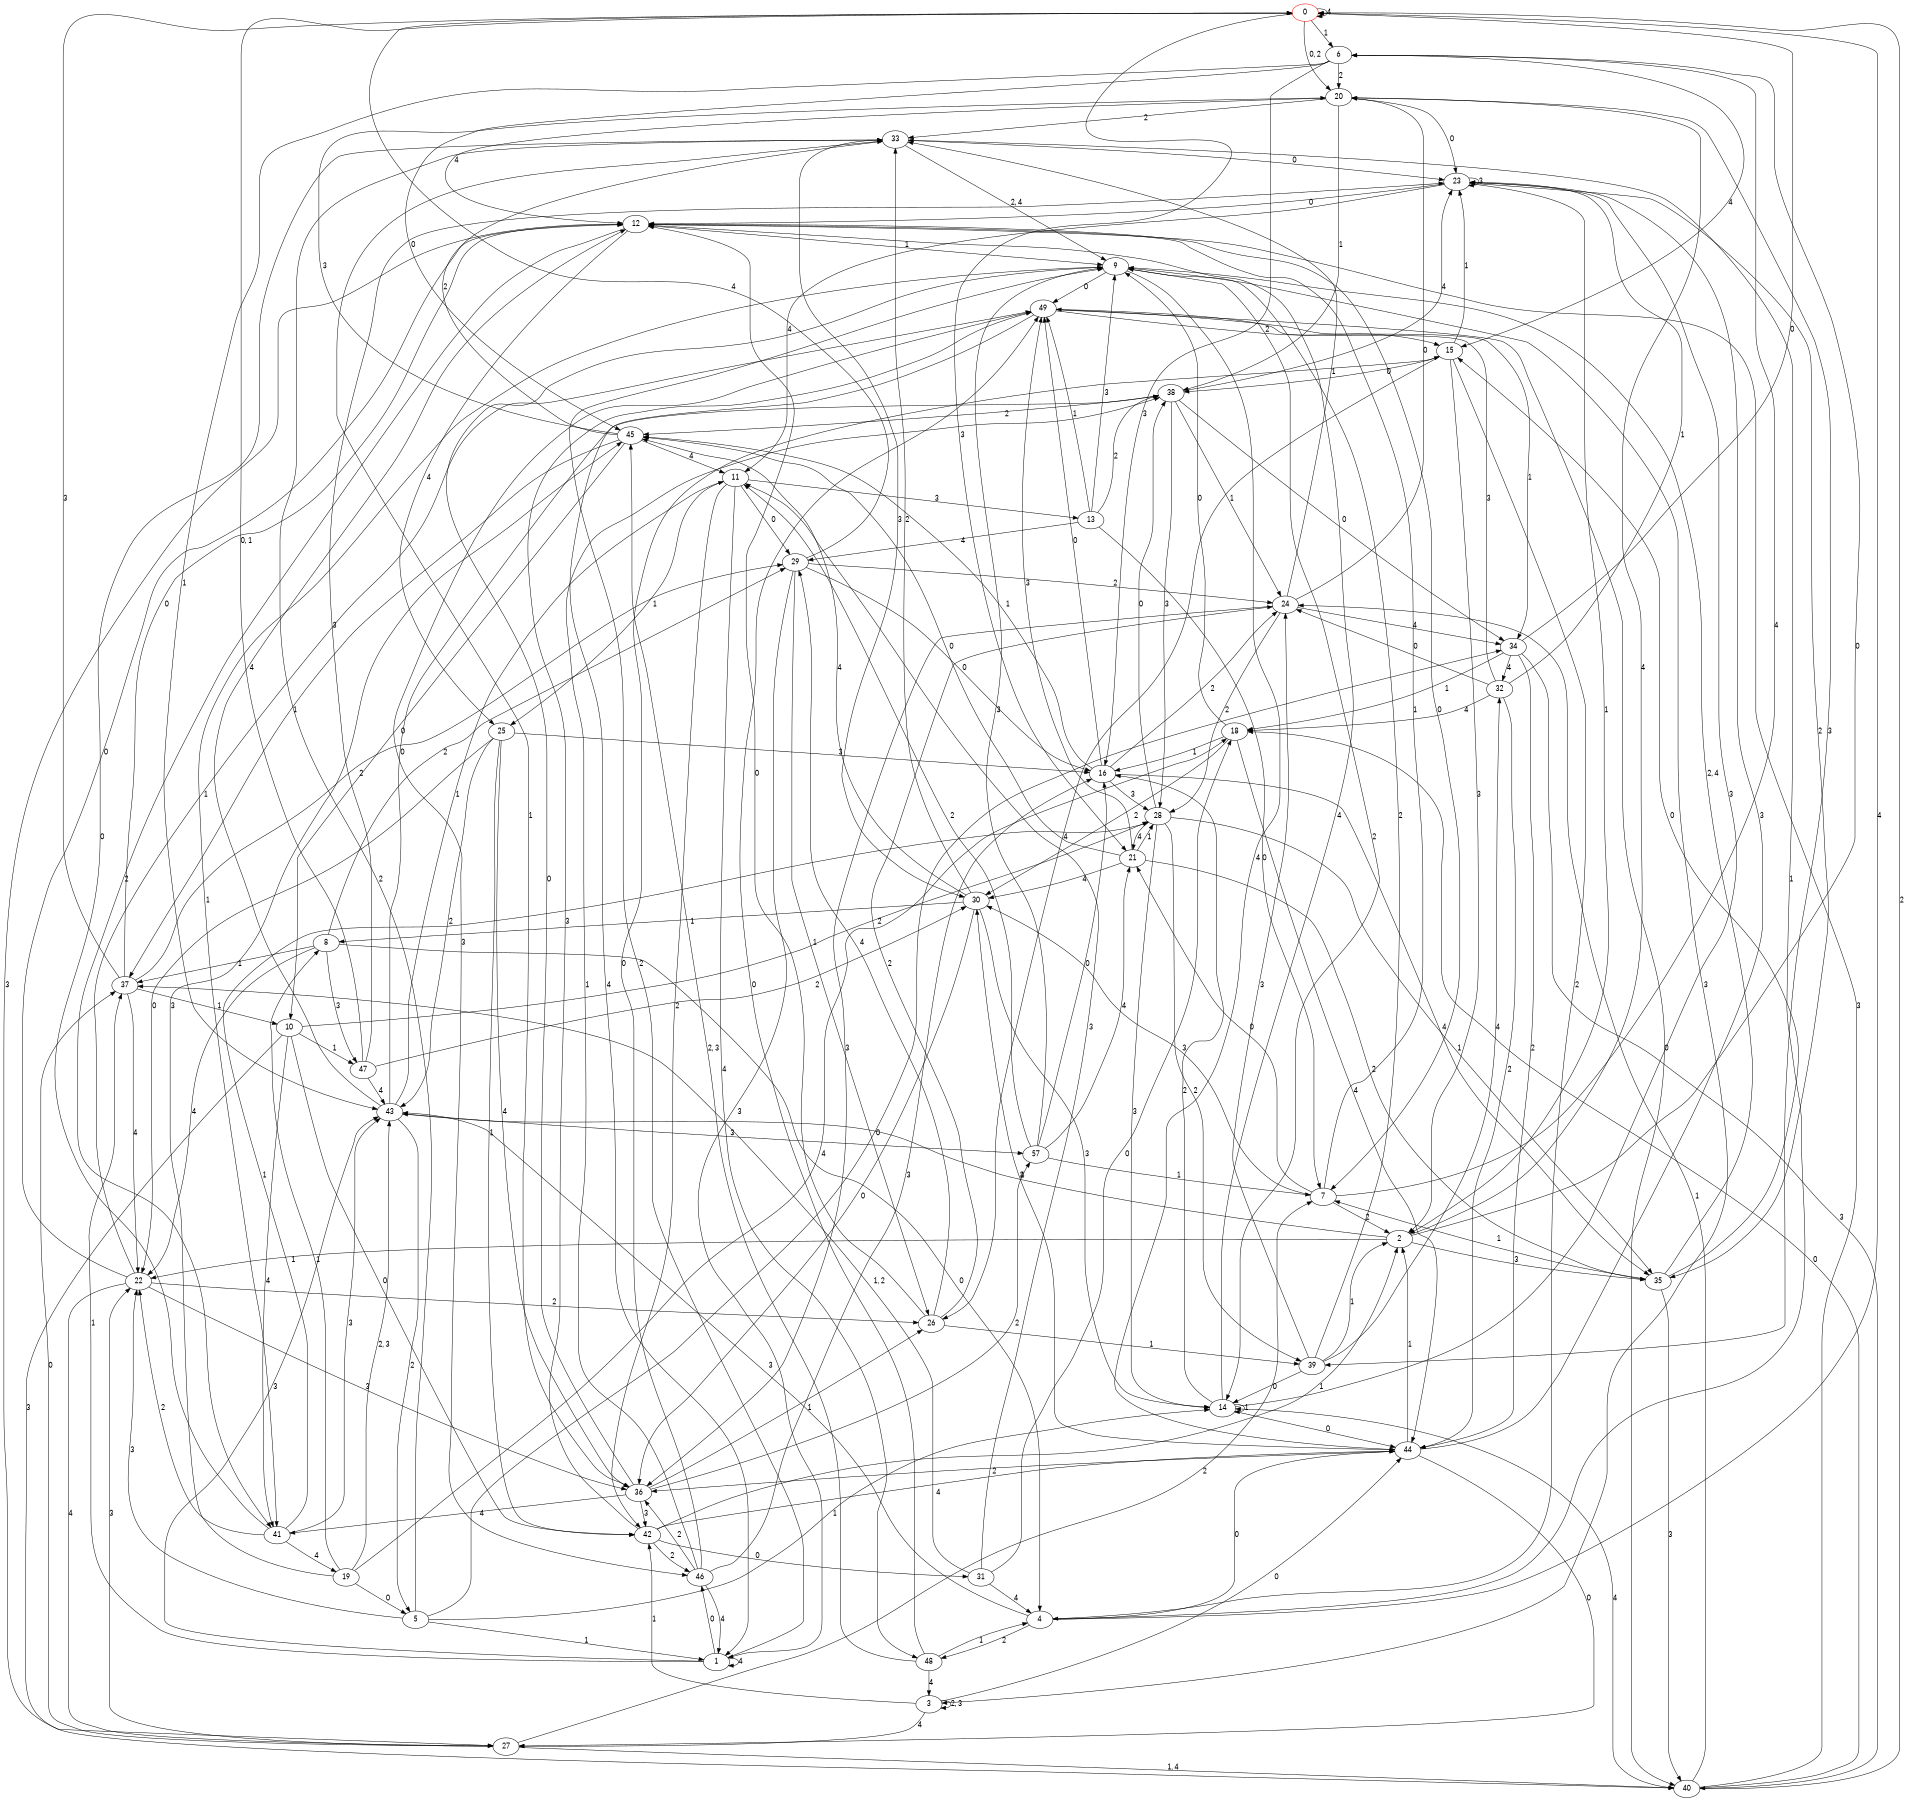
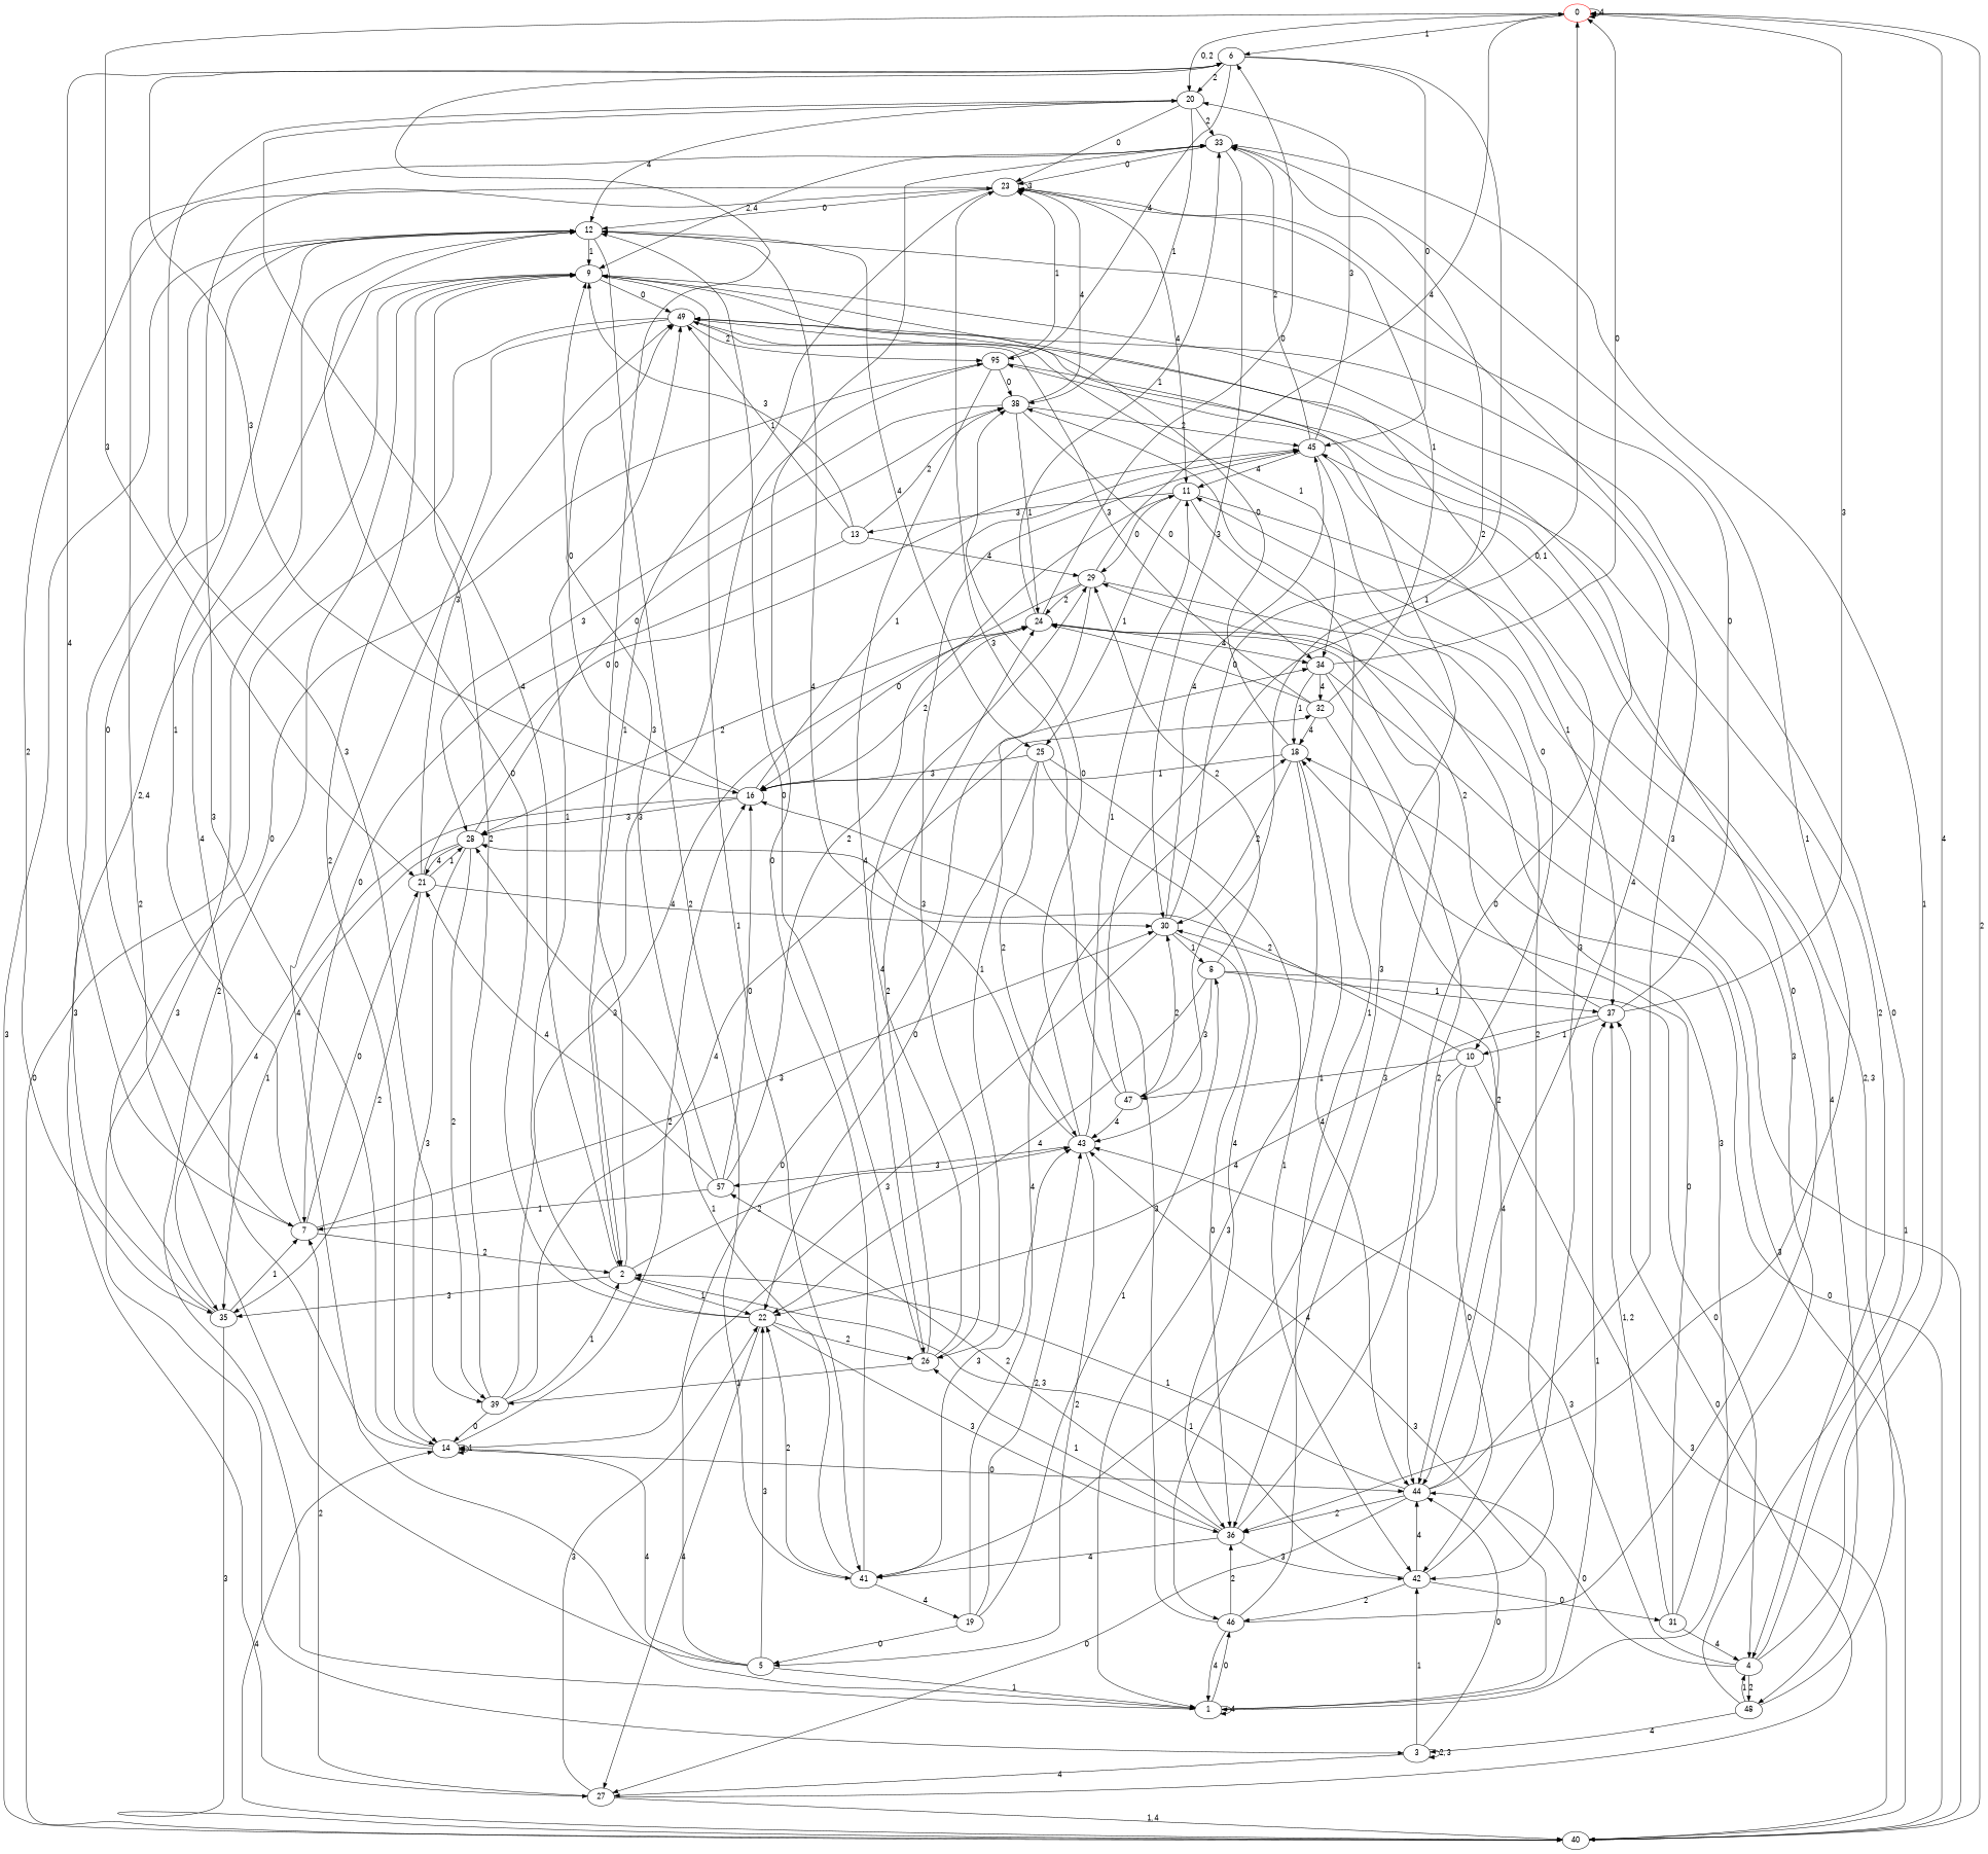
  digraph {
    fontname=Lato
    node [fontname=Lato]
    edge [fontname=Lato]
    n1 [color=red label=0]
    n2 [label=6]
    n3 [label=20]
    n4 [label=21]
    n5 [label=43]
-   n6 [label=15]
+   n6 [label=95]
    n7 [label=16]
    n8 [label=45]
    n9 [label=33]
    n10 [label=12]
    n11 [label=38]
    n12 [label=23]
    n13 [label=39]
    n14 [label=35]
    n15 [label=30]
    n16 [label=49]
    n17 [label=28]
    n18 [label=1]
    n19 [label=9]
    n20 [label=37]
    n21 [label=46]
    n22 [label=3]
    n23 [label=44]
    n24 [label=14]
    n25 [label=41]
    n26 [label=22]
    n27 [label=29]
    n28 [label=10]
    n29 [label=5]
    n30 [label=11]
    n31 [label=57]
    n32 [label=36]
    n33 [label=2]
    n34 [label=27]
    n35 [label=26]
    n36 [label=7]
    n37 [label=40]
    n38 [label=42]
    n39 [label=31]
    n40 [label=4]
    n41 [label=48]
    n42 [label=34]
    n43 [label=18]
    n44 [label=32]
    n45 [label=24]
    n46 [label=25]
    n47 [label=8]
    n48 [label=47]
    n49 [label=19]
    n50 [label=13]
    n1 -> n1 [label=4]
    n1 -> n2 [label=1]
    n1 -> n3 [label="0, 2"]
    n1 -> n4 [label=3]
    n2 -> n3 [label=2]
    n2 -> n5 [label=1]
    n2 -> n6 [label=4]
    n2 -> n7 [label=3]
    n2 -> n8 [label=0]
    n3 -> n9 [label=2]
    n3 -> n10 [label=4]
    n3 -> n11 [label=1]
    n3 -> n12 [label=0]
    n3 -> n13 [label=3]
    n4 -> n8 [label=0]
    n4 -> n14 [label=2]
    n4 -> n15 [label=4]
    n4 -> n16 [label=3]
    n4 -> n17 [label=1]
    n5 -> n10 [label=4]
    n5 -> n11 [label=0]
    n5 -> n29 [label=2]
    n5 -> n30 [label=1]
    n5 -> n31 [label=3]
    n6 -> n11 [label=0]
    n6 -> n12 [label=1]
    n6 -> n33 [label=3]
    n6 -> n35 [label=4]
    n6 -> n40 [label=2]
    n7 -> n8 [label=1]
    n7 -> n14 [label=4]
    n7 -> n16 [label=0]
    n7 -> n17 [label=3]
    n7 -> n45 [label=2]
    n8 -> n3 [label=3]
    n8 -> n9 [label=2]
    n8 -> n20 [label=1]
    n8 -> n28 [label=0]
    n8 -> n30 [label=4]
    n9 -> n12 [label=0]
    n9 -> n15 [label=3]
    n9 -> n19 [label="2, 4"]
    n9 -> n32 [label=1]
    n10 -> n19 [label=1]
    n10 -> n25 [label=2]
    n10 -> n34 [label=3]
    n10 -> n36 [label=0]
    n10 -> n46 [label=4]
    n11 -> n8 [label=2]
    n11 -> n12 [label=4]
    n11 -> n17 [label=3]
    n11 -> n42 [label=0]
    n11 -> n45 [label=1]
    n12 -> n10 [label=0]
    n12 -> n12 [label=3]
    n12 -> n14 [label=2]
    n12 -> n30 [label=4]
    n12 -> n33 [label=1]
    n13 -> n19 [label=2]
    n13 -> n24 [label=0]
    n13 -> n33 [label=1]
    n13 -> n44 [label=4]
    n13 -> n45 [label=3]
    n14 -> n6 [label=0]
    n14 -> n19 [label="2, 4"]
    n14 -> n36 [label=1]
    n14 -> n37 [label=3]
    n15 -> n8 [label=4]
    n15 -> n9 [label=2]
    n15 -> n24 [label=3]
    n15 -> n32 [label=0]
    n15 -> n47 [label=1]
    n16 -> n6 [label=2]
    n16 -> n18 [label=4]
    n16 -> n21 [label=3]
    n16 -> n37 [label=0]
    n16 -> n42 [label=1]
    n17 -> n4 [label=4]
    n17 -> n11 [label=0]
    n17 -> n13 [label=2]
    n17 -> n14 [label=1]
    n17 -> n24 [label=3]
    n18 -> n5 [label=3]
    n18 -> n18 [label=4]
    n18 -> n19 [label=2]
    n18 -> n20 [label=1]
    n18 -> n21 [label=0]
    n19 -> n16 [label=0]
    n19 -> n22 [label=3]
    n19 -> n23 [label=4]
    n19 -> n24 [label=2]
    n19 -> n25 [label=1]
    n20 -> n1 [label=3]
    n20 -> n10 [label=0]
    n20 -> n26 [label=4]
    n20 -> n27 [label=2]
    n20 -> n28 [label=1]
    n21 -> n6 [label=0]
    n21 -> n7 [label=3]
    n21 -> n11 [label=1]
    n21 -> n18 [label=4]
    n21 -> n32 [label=2]
    n22 -> n22 [label="2, 3"]
    n22 -> n23 [label=0]
    n22 -> n34 [label=4]
    n22 -> n38 [label=1]
    n23 -> n12 [label=3]
    n23 -> n15 [label=4]
    n23 -> n32 [label=2]
    n23 -> n33 [label=1]
    n23 -> n34 [label=0]
    n24 -> n7 [label=2]
    n24 -> n10 [label=4]
    n24 -> n12 [label=3]
    n24 -> n23 [label=0]
    n24 -> n24 [label=1]
    n25 -> n5 [label=3]
    n25 -> n9 [label=0]
    n25 -> n17 [label=1]
    n25 -> n26 [label=2]
    n25 -> n49 [label=4]
    n26 -> n10 [label=0]
    n26 -> n16 [label=1]
    n26 -> n32 [label=3]
    n26 -> n34 [label=4]
    n26 -> n35 [label=2]
    n27 -> n1 [label=4]
    n27 -> n7 [label=0]
    n27 -> n18 [label=3]
    n27 -> n35 [label=1]
    n27 -> n45 [label=2]
    n28 -> n17 [label=2]
    n28 -> n25 [label=4]
    n28 -> n37 [label=3]
    n28 -> n38 [label=0]
    n28 -> n48 [label=1]
    n29 -> n9 [label=2]
    n29 -> n18 [label=1]
-   n29 -> n24 [label=1]
+   n29 -> n24 [label=4]
    n29 -> n26 [label=3]
    n29 -> n42 [label=0]
    n30 -> n27 [label=0]
    n30 -> n38 [label=2]
    n30 -> n41 [label=4]
    n30 -> n46 [label=1]
    n30 -> n50 [label=3]
    n31 -> n4 [label=4]
    n31 -> n7 [label=0]
    n31 -> n19 [label=3]
    n31 -> n30 [label=2]
    n31 -> n36 [label=1]
    n32 -> n19 [label=0]
    n32 -> n25 [label=4]
    n32 -> n31 [label=2]
    n32 -> n35 [label=1]
    n32 -> n38 [label=3]
    n33 -> n2 [label=0]
    n33 -> n3 [label=4]
    n33 -> n5 [label=2]
    n33 -> n14 [label=3]
    n33 -> n26 [label=1]
    n34 -> n20 [label=0]
    n34 -> n26 [label=3]
    n34 -> n36 [label=2]
    n34 -> n37 [label="1, 4"]
-   n49 -> n8 [label=3]
+   n35 -> n8 [label=3]
    n35 -> n10 [label=0]
    n35 -> n13 [label=1]
    n35 -> n27 [label=4]
    n35 -> n45 [label=2]
    n36 -> n2 [label=4]
    n36 -> n4 [label=0]
    n36 -> n10 [label=1]
    n36 -> n15 [label=3]
    n36 -> n33 [label=2]
    n37 -> n1 [label=2]
    n37 -> n10 [label=3]
    n37 -> n24 [label=4]
    n37 -> n43 [label=0]
    n37 -> n45 [label=1]
    n38 -> n16 [label=3]
    n38 -> n21 [label=2]
    n38 -> n23 [label=4]
    n38 -> n33 [label=1]
    n38 -> n39 [label=0]
    n39 -> n20 [label="1, 2"]
    n39 -> n30 [label=3]
    n39 -> n40 [label=4]
    n39 -> n43 [label=0]
    n40 -> n1 [label=4]
    n40 -> n5 [label=3]
    n40 -> n9 [label=1]
    n40 -> n23 [label=0]
    n40 -> n41 [label=2]
    n41 -> n8 [label="2, 3"]
    n41 -> n16 [label=0]
    n41 -> n22 [label=4]
    n41 -> n40 [label=1]
    n42 -> n1 [label=0]
    n42 -> n23 [label=2]
    n42 -> n37 [label=3]
    n42 -> n43 [label=1]
    n42 -> n44 [label=4]
    n43 -> n7 [label=1]
    n43 -> n15 [label=2]
+   n43 -> n18 [label=3]
    n43 -> n19 [label=0]
    n43 -> n23 [label=4]
    n44 -> n12 [label=1]
    n44 -> n16 [label=3]
    n44 -> n23 [label=2]
    n44 -> n43 [label=4]
    n44 -> n45 [label=0]
-   n45 -> n3 [label=0]
+   n45 -> n2 [label=0]
    n45 -> n9 [label=1]
    n45 -> n17 [label=2]
    n45 -> n32 [label=3]
    n45 -> n42 [label=4]
    n46 -> n5 [label=2]
    n46 -> n7 [label=3]
    n46 -> n26 [label=0]
    n46 -> n32 [label=4]
    n46 -> n38 [label=1]
    n47 -> n20 [label=1]
    n47 -> n26 [label=4]
    n47 -> n27 [label=2]
    n47 -> n40 [label=0]
    n47 -> n48 [label=3]
    n48 -> n1 [label="0, 1"]
    n48 -> n5 [label=4]
    n48 -> n12 [label=3]
    n48 -> n15 [label=2]
    n49 -> n5 [label="2, 3"]
    n49 -> n29 [label=0]
    n49 -> n43 [label=4]
    n49 -> n47 [label=1]
    n50 -> n11 [label=2]
    n50 -> n16 [label=1]
    n50 -> n19 [label=3]
    n50 -> n27 [label=4]
    n50 -> n36 [label=0]
  }
